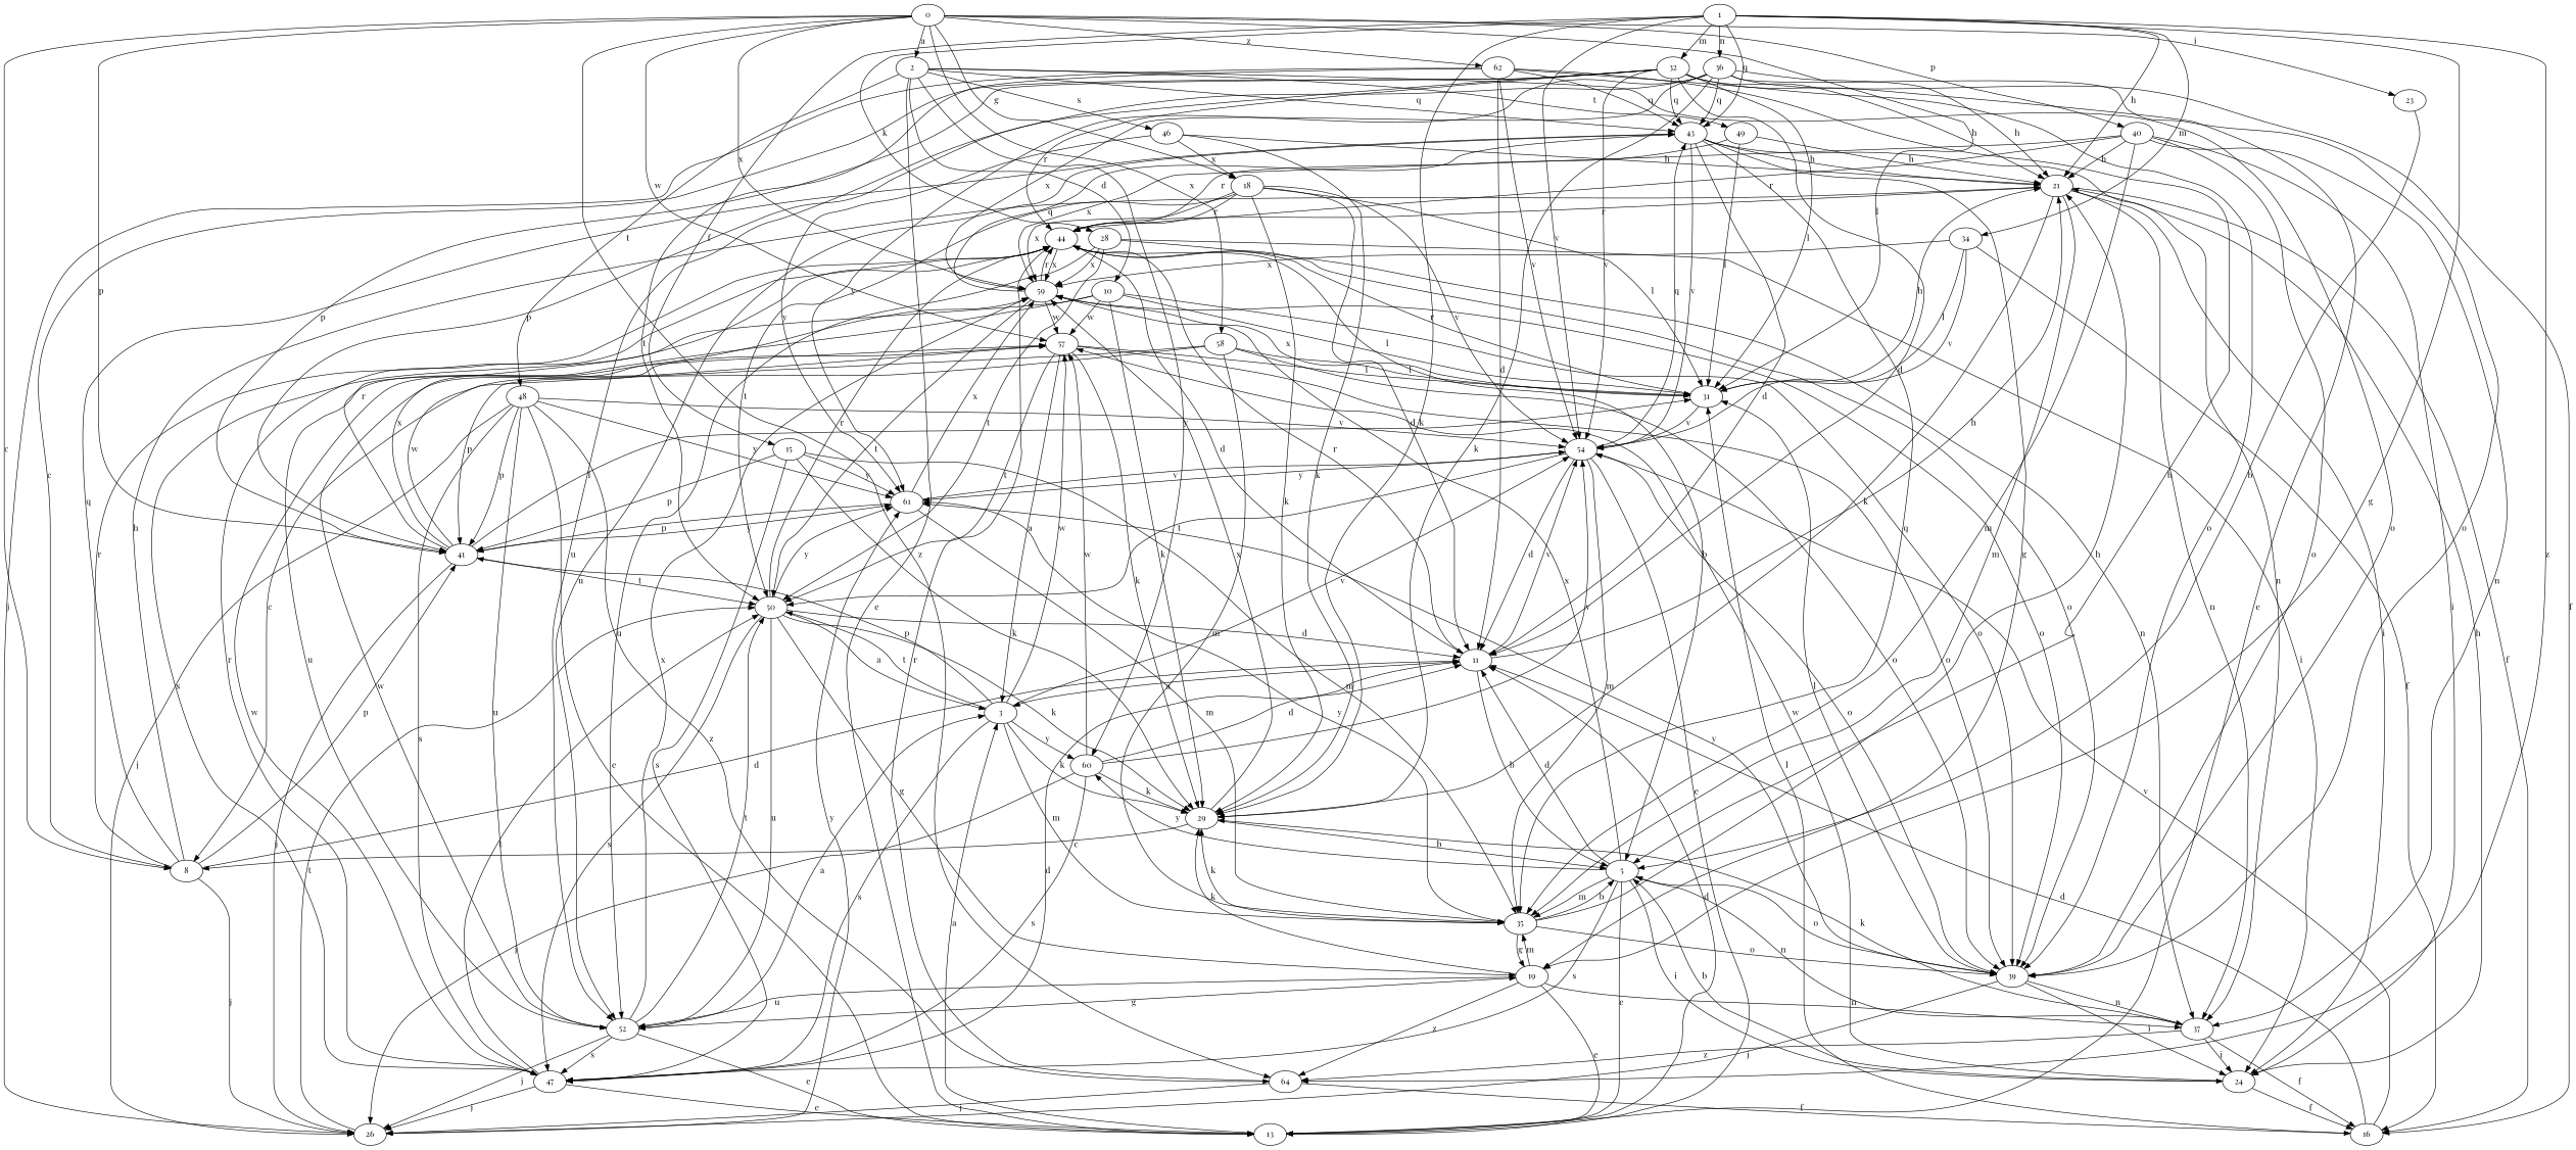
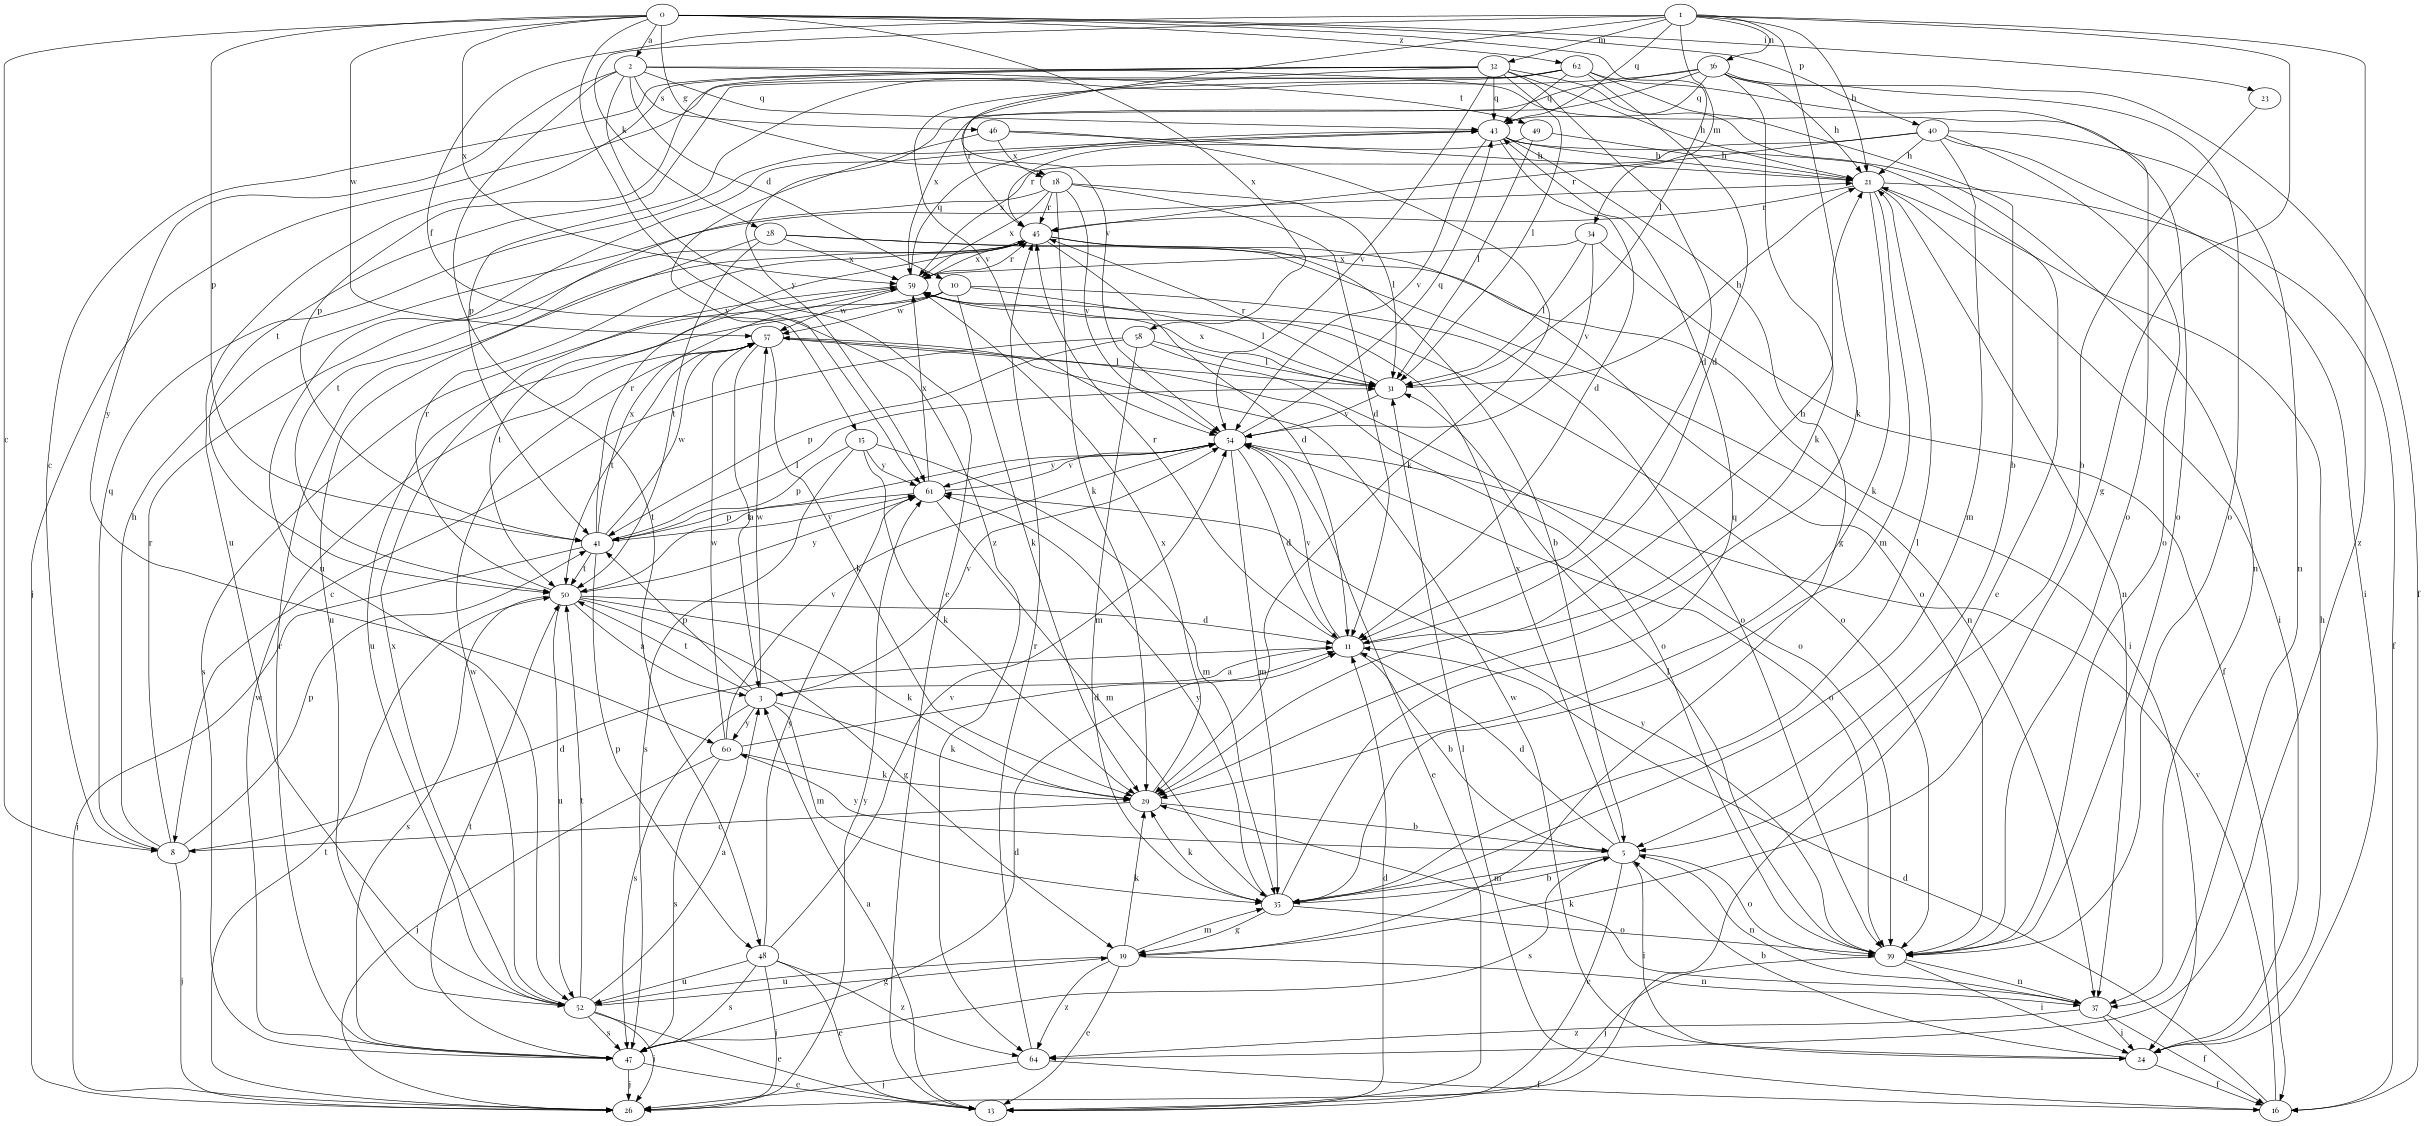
  strict digraph {
    fontname="Playfair Display"
    node [fontname="Playfair Display"]
    edge [fontname="Playfair Display"]
    0
    2
    8
    18
    23
    31
    40
    41
    57
    58
    59
    62
    64
    43
    10
    13
    39
    46
    48
    49
    60
    21
    11
    26
-   45 [label=44]
+   45
    29
    54
    50
    5
    35
    24
    37
    61
    3
    16
    1
    15
    19
    28
    32
    34
    36
    47
    52
    0 -> 2 [label=a]
    0 -> 8 [label=c]
    0 -> 18 [label=g]
    0 -> 23 [label=i]
    0 -> 31 [label=l]
    0 -> 40 [label=p]
    0 -> 41 [label=p]
    0 -> 57 [label=w]
    0 -> 58 [label=x]
    0 -> 59 [label=x]
    0 -> 62 [label=z]
    0 -> 64 [label=z]
    2 -> 43 [label=q]
    2 -> 10 [label=d]
    2 -> 13 [label=e]
    2 -> 39 [label=o]
    2 -> 46 [label=s]
    2 -> 48 [label=t]
    2 -> 49 [label=t]
    2 -> 60 [label=y]
    8 -> 41 [label=p]
    8 -> 43 [label=q]
    8 -> 21 [label=h]
    8 -> 11 [label=d]
    8 -> 26 [label=j]
    8 -> 45 [label=r]
    18 -> 31 [label=l]
    18 -> 59 [label=x]
    18 -> 11 [label=d]
    18 -> 45 [label=r]
    18 -> 29 [label=k]
    18 -> 54 [label=v]
    18 -> 50 [label=t]
    23 -> 5 [label=b]
    31 -> 59 [label=x]
    31 -> 21 [label=h]
    31 -> 45 [label=r]
    31 -> 54 [label=v]
    40 -> 59 [label=x]
    40 -> 39 [label=o]
    40 -> 21 [label=h]
    40 -> 45 [label=r]
    40 -> 35 [label=m]
    40 -> 24 [label=i]
    40 -> 37 [label=n]
    41 -> 31 [label=l]
    41 -> 57 [label=w]
    41 -> 59 [label=x]
    41 -> 26 [label=j]
    41 -> 45 [label=r]
    41 -> 50 [label=t]
    41 -> 61 [label=y]
    57 -> 31 [label=l]
    57 -> 39 [label=o]
    57 -> 29 [label=k]
    57 -> 50 [label=t]
    57 -> 3 [label=a]
    58 -> 8 [label=c]
    58 -> 31 [label=l]
    58 -> 41 [label=p]
    58 -> 39 [label=o]
    58 -> 35 [label=m]
    59 -> 57 [label=w]
    59 -> 43 [label=q]
    59 -> 39 [label=o]
    59 -> 45 [label=r]
    59 -> 50 [label=t]
    62 -> 43 [label=q]
    62 -> 39 [label=o]
    62 -> 11 [label=d]
    62 -> 26 [label=j]
    62 -> 54 [label=v]
    62 -> 50 [label=t]
    62 -> 5 [label=b]
    64 -> 26 [label=j]
    64 -> 45 [label=r]
    64 -> 16 [label=f]
    43 -> 21 [label=h]
    43 -> 11 [label=d]
    43 -> 54 [label=v]
    43 -> 37 [label=n]
    43 -> 19 [label=g]
    43 -> 52 [label=u]
    10 -> 31 [label=l]
    10 -> 57 [label=w]
    10 -> 39 [label=o]
    10 -> 29 [label=k]
    10 -> 47 [label=s]
    10 -> 52 [label=u]
    13 -> 11 [label=d]
    13 -> 3 [label=a]
    39 -> 31 [label=l]
    39 -> 26 [label=j]
    39 -> 24 [label=i]
    39 -> 37 [label=n]
    39 -> 61 [label=y]
    46 -> 18 [label=x]
    46 -> 21 [label=h]
    46 -> 29 [label=k]
    46 -> 61 [label=y]
-   48 -> 41 [label=p]
+   41 -> 48 [label=p]
    48 -> 64 [label=z]
    48 -> 13 [label=e]
    48 -> 26 [label=j]
    48 -> 54 [label=v]
    48 -> 61 [label=y]
    48 -> 47 [label=s]
    48 -> 52 [label=u]
    49 -> 31 [label=l]
    49 -> 21 [label=h]
    49 -> 45 [label=r]
    60 -> 57 [label=w]
    60 -> 11 [label=d]
    60 -> 26 [label=j]
    60 -> 29 [label=k]
    60 -> 54 [label=v]
    60 -> 47 [label=s]
    21 -> 45 [label=r]
    21 -> 29 [label=k]
    21 -> 35 [label=m]
    21 -> 24 [label=i]
    21 -> 37 [label=n]
    21 -> 16 [label=f]
    11 -> 21 [label=h]
    11 -> 45 [label=r]
    11 -> 54 [label=v]
    11 -> 5 [label=b]
    11 -> 3 [label=a]
    26 -> 50 [label=t]
    26 -> 61 [label=y]
    45 -> 59 [label=x]
    45 -> 39 [label=o]
    45 -> 11 [label=d]
    45 -> 5 [label=b]
    29 -> 8 [label=c]
    29 -> 59 [label=x]
    29 -> 5 [label=b]
    54 -> 43 [label=q]
    54 -> 13 [label=e]
    54 -> 39 [label=o]
    54 -> 11 [label=d]
    54 -> 50 [label=t]
    54 -> 35 [label=m]
    54 -> 61 [label=y]
    50 -> 11 [label=d]
    50 -> 45 [label=r]
    50 -> 29 [label=k]
    50 -> 61 [label=y]
    50 -> 3 [label=a]
    50 -> 19 [label=g]
    50 -> 47 [label=s]
    50 -> 52 [label=u]
    5 -> 59 [label=x]
    5 -> 13 [label=e]
    5 -> 39 [label=o]
    5 -> 60 [label=y]
    5 -> 11 [label=d]
    5 -> 35 [label=m]
    5 -> 24 [label=i]
    5 -> 47 [label=s]
-   43 -> 35 [label=q]
+   35 -> 43 [label=q]
    35 -> 39 [label=o]
-   35 -> 21 [label=h]
+   35 -> 21 [label=l]
    35 -> 29 [label=k]
    35 -> 5 [label=b]
    35 -> 61 [label=y]
    35 -> 19 [label=g]
    24 -> 57 [label=w]
    24 -> 21 [label=h]
    24 -> 5 [label=b]
    24 -> 16 [label=f]
    37 -> 64 [label=z]
    37 -> 29 [label=k]
    37 -> 5 [label=n]
    37 -> 24 [label=i]
    37 -> 16 [label=f]
    61 -> 41 [label=p]
    61 -> 59 [label=x]
    61 -> 54 [label=v]
    61 -> 35 [label=m]
    3 -> 41 [label=p]
    3 -> 57 [label=w]
    3 -> 60 [label=y]
    3 -> 29 [label=k]
    3 -> 54 [label=v]
    3 -> 50 [label=t]
    3 -> 35 [label=m]
    3 -> 47 [label=s]
    16 -> 31 [label=l]
    16 -> 11 [label=d]
    16 -> 54 [label=v]
    1 -> 64 [label=z]
    1 -> 43 [label=q]
    1 -> 21 [label=h]
    1 -> 29 [label=k]
    1 -> 54 [label=v]
    1 -> 15 [label=f]
    1 -> 19 [label=g]
    1 -> 28 [label=k]
    1 -> 32 [label=m]
    1 -> 34 [label=m]
    1 -> 36 [label=n]
    15 -> 41 [label=p]
    15 -> 29 [label=k]
    15 -> 35 [label=m]
    15 -> 61 [label=y]
    15 -> 47 [label=s]
    19 -> 64 [label=z]
    19 -> 13 [label=e]
    19 -> 29 [label=k]
    19 -> 35 [label=m]
    19 -> 37 [label=n]
    19 -> 52 [label=u]
    28 -> 59 [label=x]
    28 -> 50 [label=t]
    28 -> 24 [label=i]
    28 -> 37 [label=n]
    28 -> 52 [label=u]
    32 -> 8 [label=c]
    32 -> 31 [label=l]
    32 -> 41 [label=p]
    32 -> 43 [label=q]
    32 -> 13 [label=e]
    32 -> 21 [label=h]
    32 -> 11 [label=d]
    32 -> 45 [label=r]
    32 -> 54 [label=v]
    32 -> 52 [label=u]
    34 -> 31 [label=l]
    34 -> 59 [label=x]
    34 -> 54 [label=v]
    34 -> 16 [label=f]
    36 -> 41 [label=p]
    36 -> 59 [label=x]
    36 -> 43 [label=q]
    36 -> 39 [label=o]
    36 -> 21 [label=h]
    36 -> 29 [label=k]
    36 -> 61 [label=y]
    36 -> 16 [label=f]
    47 -> 57 [label=w]
    47 -> 13 [label=e]
    47 -> 11 [label=d]
    47 -> 26 [label=j]
    47 -> 45 [label=r]
    47 -> 50 [label=t]
    52 -> 57 [label=w]
    52 -> 59 [label=x]
    52 -> 13 [label=e]
    52 -> 26 [label=j]
    52 -> 50 [label=t]
    52 -> 3 [label=a]
    52 -> 19 [label=g]
    52 -> 47 [label=s]
  }
